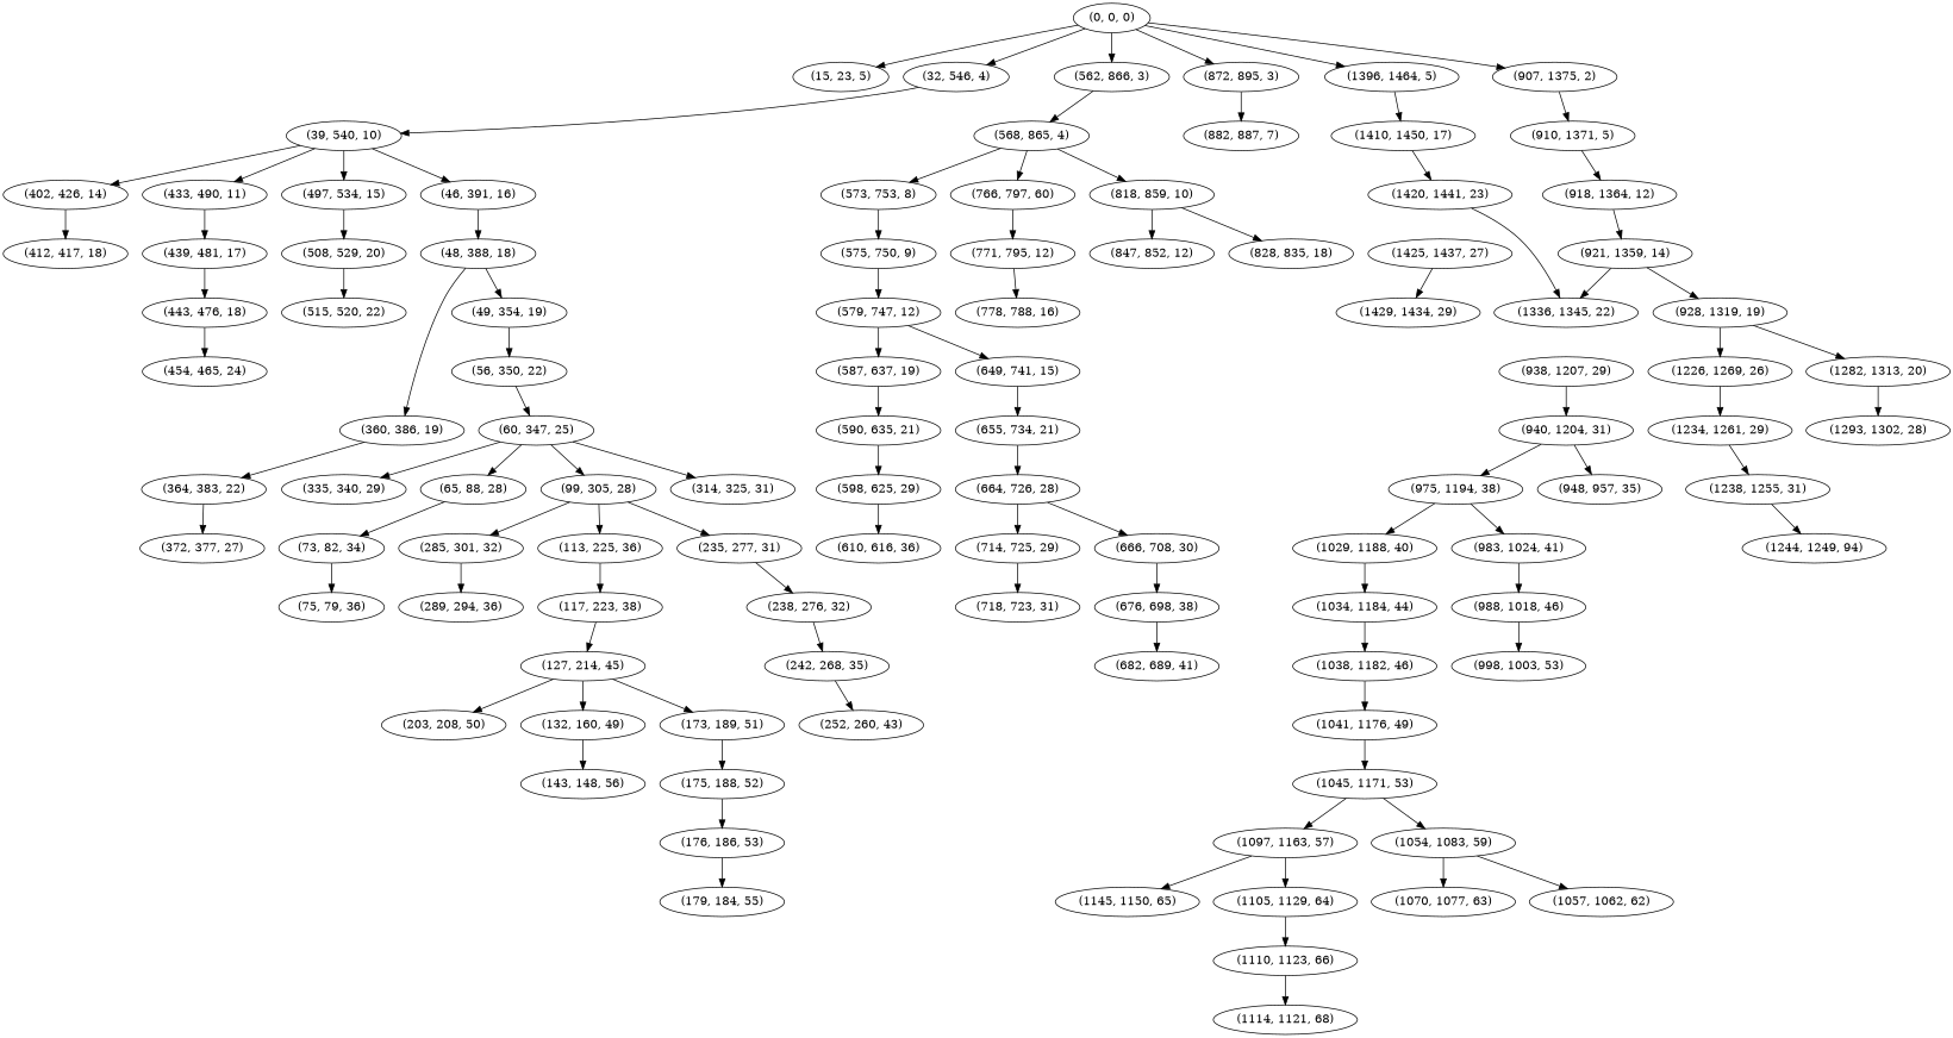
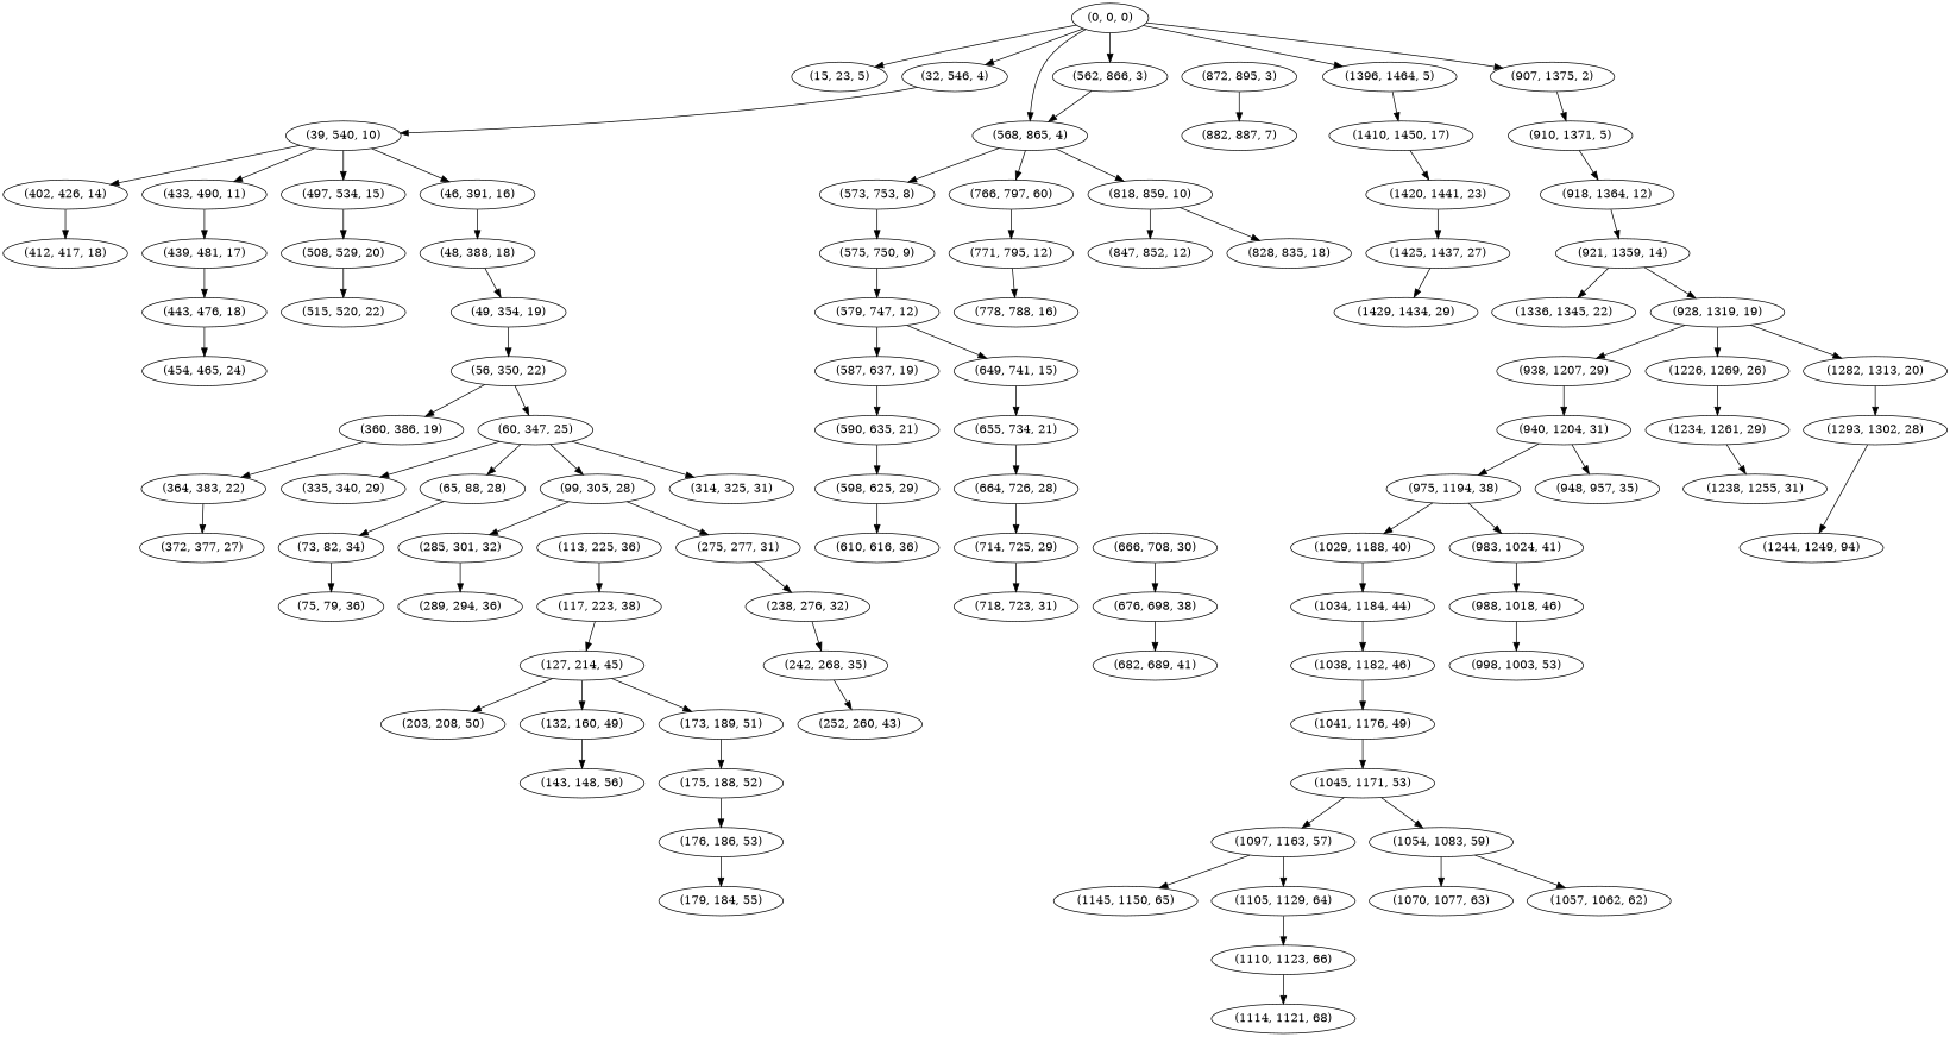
  digraph {
    "(0, 0, 0)"
    "(15, 23, 5)"
    "(32, 546, 4)"
    "(562, 866, 3)"
    "(872, 895, 3)"
    "(907, 1375, 2)"
    "(1396, 1464, 5)"
    "(39, 540, 10)"
    "(568, 865, 4)"
    "(882, 887, 7)"
    "(910, 1371, 5)"
    "(1410, 1450, 17)"
    "(46, 391, 16)"
    "(402, 426, 14)"
    "(433, 490, 11)"
    "(497, 534, 15)"
    "(48, 388, 18)"
    "(412, 417, 18)"
    "(439, 481, 17)"
    "(508, 529, 20)"
    "(49, 354, 19)"
    "(360, 386, 19)"
    "(56, 350, 22)"
    "(364, 383, 22)"
    "(60, 347, 25)"
    "(65, 88, 28)"
    "(99, 305, 28)"
    "(314, 325, 31)"
    "(335, 340, 29)"
    "(73, 82, 34)"
    "(113, 225, 36)"
-   "(235, 277, 31)"
+   "(235, 277, 31)" [label="(275, 277, 31)"]
    "(285, 301, 32)"
    "(75, 79, 36)"
    "(117, 223, 38)"
    "(238, 276, 32)"
    "(289, 294, 36)"
    "(127, 214, 45)"
    "(132, 160, 49)"
    "(173, 189, 51)"
    "(203, 208, 50)"
    "(143, 148, 56)"
    "(175, 188, 52)"
    "(176, 186, 53)"
    "(179, 184, 55)"
    "(242, 268, 35)"
    "(252, 260, 43)"
    "(372, 377, 27)"
    "(443, 476, 18)"
    "(454, 465, 24)"
    "(515, 520, 22)"
    "(573, 753, 8)"
    n53 [label="(766, 797, 60)"]
    "(818, 859, 10)"
    "(575, 750, 9)"
    "(771, 795, 12)"
    "(828, 835, 18)"
    "(847, 852, 12)"
    "(579, 747, 12)"
    "(587, 637, 19)"
    "(649, 741, 15)"
    "(590, 635, 21)"
    "(655, 734, 21)"
    "(598, 625, 29)"
    "(610, 616, 36)"
    "(664, 726, 28)"
    "(666, 708, 30)"
    "(714, 725, 29)"
    "(676, 698, 38)"
    "(718, 723, 31)"
    "(682, 689, 41)"
    "(778, 788, 16)"
    "(918, 1364, 12)"
    "(921, 1359, 14)"
    "(928, 1319, 19)"
    "(1336, 1345, 22)"
    "(938, 1207, 29)"
    "(1226, 1269, 26)"
    "(1282, 1313, 20)"
    "(940, 1204, 31)"
    "(1234, 1261, 29)"
    "(1293, 1302, 28)"
    "(948, 957, 35)"
    "(975, 1194, 38)"
    "(983, 1024, 41)"
    "(1029, 1188, 40)"
    "(988, 1018, 46)"
    "(1034, 1184, 44)"
    "(998, 1003, 53)"
    "(1038, 1182, 46)"
    "(1041, 1176, 49)"
    "(1045, 1171, 53)"
    "(1054, 1083, 59)"
    "(1097, 1163, 57)"
    "(1057, 1062, 62)"
    "(1070, 1077, 63)"
    "(1105, 1129, 64)"
    "(1145, 1150, 65)"
    "(1110, 1123, 66)"
    "(1114, 1121, 68)"
    "(1238, 1255, 31)"
    n102 [label="(1244, 1249, 94)"]
    "(1420, 1441, 23)"
    "(1425, 1437, 27)"
    "(1429, 1434, 29)"
    "(0, 0, 0)" -> "(15, 23, 5)"
    "(0, 0, 0)" -> "(32, 546, 4)"
    "(0, 0, 0)" -> "(562, 866, 3)"
-   "(0, 0, 0)" -> "(872, 895, 3)"
+   "(0, 0, 0)" -> "(568, 865, 4)"
    "(0, 0, 0)" -> "(907, 1375, 2)"
    "(0, 0, 0)" -> "(1396, 1464, 5)"
    "(32, 546, 4)" -> "(39, 540, 10)"
    "(562, 866, 3)" -> "(568, 865, 4)"
    "(872, 895, 3)" -> "(882, 887, 7)"
    "(907, 1375, 2)" -> "(910, 1371, 5)"
    "(1396, 1464, 5)" -> "(1410, 1450, 17)"
    "(39, 540, 10)" -> "(46, 391, 16)"
    "(39, 540, 10)" -> "(402, 426, 14)"
    "(39, 540, 10)" -> "(433, 490, 11)"
    "(39, 540, 10)" -> "(497, 534, 15)"
    "(568, 865, 4)" -> "(573, 753, 8)"
    "(568, 865, 4)" -> n53
    "(568, 865, 4)" -> "(818, 859, 10)"
    "(910, 1371, 5)" -> "(918, 1364, 12)"
    "(1410, 1450, 17)" -> "(1420, 1441, 23)"
    "(46, 391, 16)" -> "(48, 388, 18)"
    "(402, 426, 14)" -> "(412, 417, 18)"
    "(433, 490, 11)" -> "(439, 481, 17)"
    "(497, 534, 15)" -> "(508, 529, 20)"
    "(48, 388, 18)" -> "(49, 354, 19)"
-   "(48, 388, 18)" -> "(360, 386, 19)"
+   "(56, 350, 22)" -> "(360, 386, 19)"
    "(439, 481, 17)" -> "(443, 476, 18)"
    "(508, 529, 20)" -> "(515, 520, 22)"
    "(49, 354, 19)" -> "(56, 350, 22)"
    "(360, 386, 19)" -> "(364, 383, 22)"
    "(56, 350, 22)" -> "(60, 347, 25)"
    "(364, 383, 22)" -> "(372, 377, 27)"
    "(60, 347, 25)" -> "(65, 88, 28)"
    "(60, 347, 25)" -> "(99, 305, 28)"
    "(60, 347, 25)" -> "(314, 325, 31)"
    "(60, 347, 25)" -> "(335, 340, 29)"
    "(65, 88, 28)" -> "(73, 82, 34)"
-   "(99, 305, 28)" -> "(113, 225, 36)"
    "(99, 305, 28)" -> "(235, 277, 31)"
    "(99, 305, 28)" -> "(285, 301, 32)"
    "(73, 82, 34)" -> "(75, 79, 36)"
    "(113, 225, 36)" -> "(117, 223, 38)"
    "(235, 277, 31)" -> "(238, 276, 32)"
    "(285, 301, 32)" -> "(289, 294, 36)"
    "(117, 223, 38)" -> "(127, 214, 45)"
    "(238, 276, 32)" -> "(242, 268, 35)"
    "(127, 214, 45)" -> "(132, 160, 49)"
    "(127, 214, 45)" -> "(173, 189, 51)"
    "(127, 214, 45)" -> "(203, 208, 50)"
    "(132, 160, 49)" -> "(143, 148, 56)"
    "(173, 189, 51)" -> "(175, 188, 52)"
    "(175, 188, 52)" -> "(176, 186, 53)"
    "(176, 186, 53)" -> "(179, 184, 55)"
    "(242, 268, 35)" -> "(252, 260, 43)"
    "(443, 476, 18)" -> "(454, 465, 24)"
    "(573, 753, 8)" -> "(575, 750, 9)"
    n53 -> "(771, 795, 12)"
    "(818, 859, 10)" -> "(828, 835, 18)"
    "(818, 859, 10)" -> "(847, 852, 12)"
    "(575, 750, 9)" -> "(579, 747, 12)"
    "(771, 795, 12)" -> "(778, 788, 16)"
    "(579, 747, 12)" -> "(587, 637, 19)"
    "(579, 747, 12)" -> "(649, 741, 15)"
    "(587, 637, 19)" -> "(590, 635, 21)"
    "(649, 741, 15)" -> "(655, 734, 21)"
    "(590, 635, 21)" -> "(598, 625, 29)"
    "(655, 734, 21)" -> "(664, 726, 28)"
    "(598, 625, 29)" -> "(610, 616, 36)"
-   "(664, 726, 28)" -> "(666, 708, 30)"
    "(664, 726, 28)" -> "(714, 725, 29)"
    "(666, 708, 30)" -> "(676, 698, 38)"
    "(714, 725, 29)" -> "(718, 723, 31)"
    "(676, 698, 38)" -> "(682, 689, 41)"
    "(918, 1364, 12)" -> "(921, 1359, 14)"
    "(921, 1359, 14)" -> "(928, 1319, 19)"
    "(921, 1359, 14)" -> "(1336, 1345, 22)"
+   "(928, 1319, 19)" -> "(938, 1207, 29)"
    "(928, 1319, 19)" -> "(1226, 1269, 26)"
    "(928, 1319, 19)" -> "(1282, 1313, 20)"
    "(938, 1207, 29)" -> "(940, 1204, 31)"
    "(1226, 1269, 26)" -> "(1234, 1261, 29)"
    "(1282, 1313, 20)" -> "(1293, 1302, 28)"
    "(940, 1204, 31)" -> "(948, 957, 35)"
    "(940, 1204, 31)" -> "(975, 1194, 38)"
    "(1234, 1261, 29)" -> "(1238, 1255, 31)"
    "(975, 1194, 38)" -> "(983, 1024, 41)"
    "(975, 1194, 38)" -> "(1029, 1188, 40)"
    "(983, 1024, 41)" -> "(988, 1018, 46)"
    "(1029, 1188, 40)" -> "(1034, 1184, 44)"
    "(988, 1018, 46)" -> "(998, 1003, 53)"
    "(1034, 1184, 44)" -> "(1038, 1182, 46)"
    "(1038, 1182, 46)" -> "(1041, 1176, 49)"
    "(1041, 1176, 49)" -> "(1045, 1171, 53)"
    "(1045, 1171, 53)" -> "(1054, 1083, 59)"
    "(1045, 1171, 53)" -> "(1097, 1163, 57)"
    "(1054, 1083, 59)" -> "(1057, 1062, 62)"
    "(1054, 1083, 59)" -> "(1070, 1077, 63)"
    "(1097, 1163, 57)" -> "(1105, 1129, 64)"
    "(1097, 1163, 57)" -> "(1145, 1150, 65)"
    "(1105, 1129, 64)" -> "(1110, 1123, 66)"
    "(1110, 1123, 66)" -> "(1114, 1121, 68)"
-   "(1238, 1255, 31)" -> n102
-   "(1420, 1441, 23)" -> "(1336, 1345, 22)"
+   "(1293, 1302, 28)" -> n102
+   "(1420, 1441, 23)" -> "(1425, 1437, 27)"
    "(1425, 1437, 27)" -> "(1429, 1434, 29)"
  }
